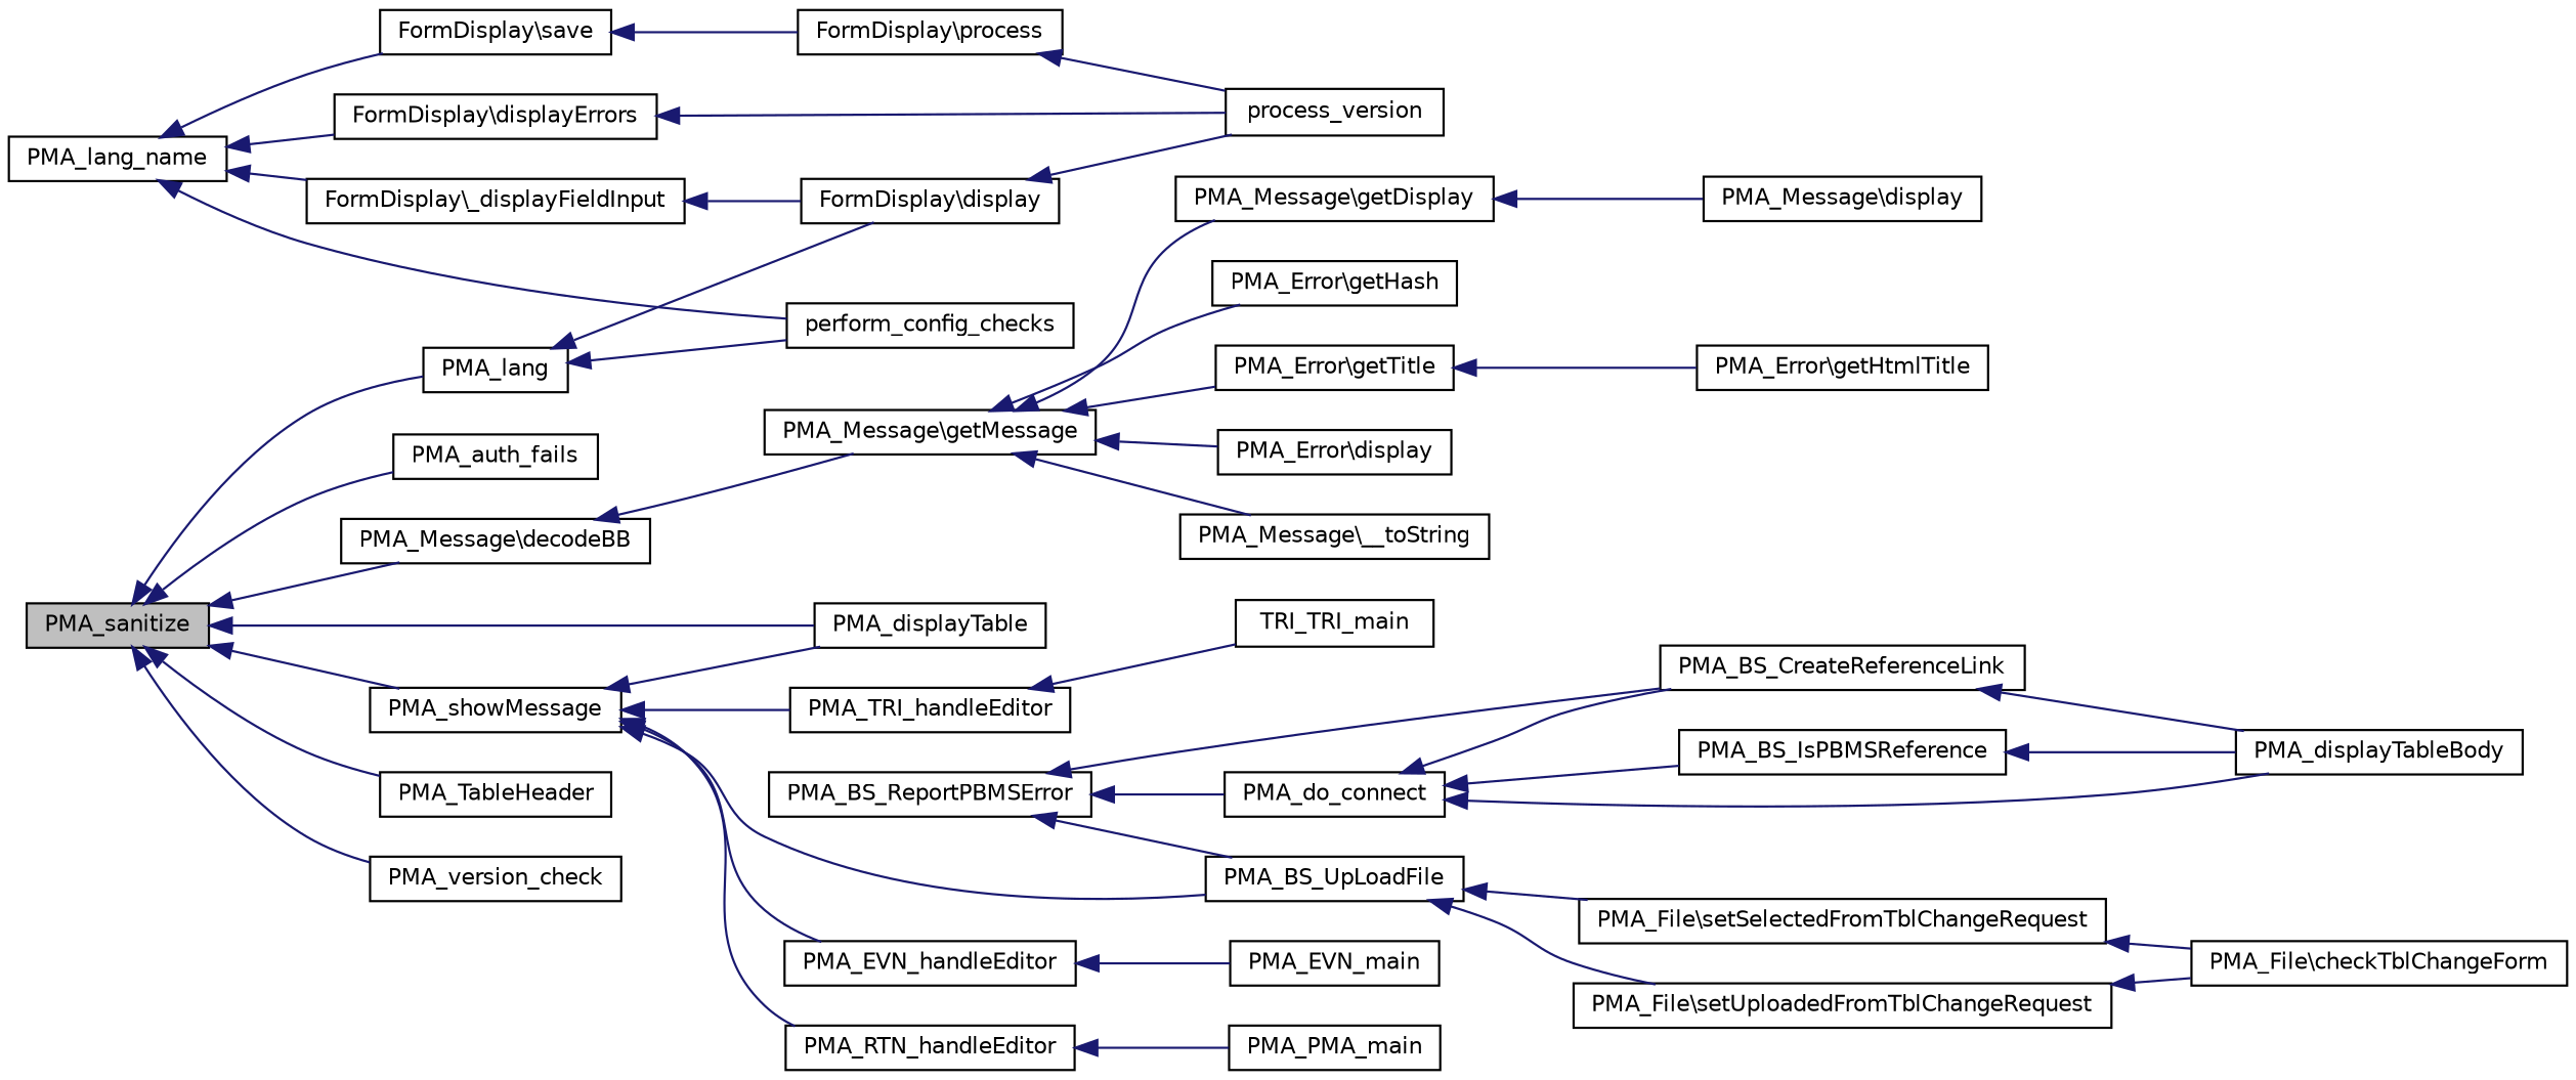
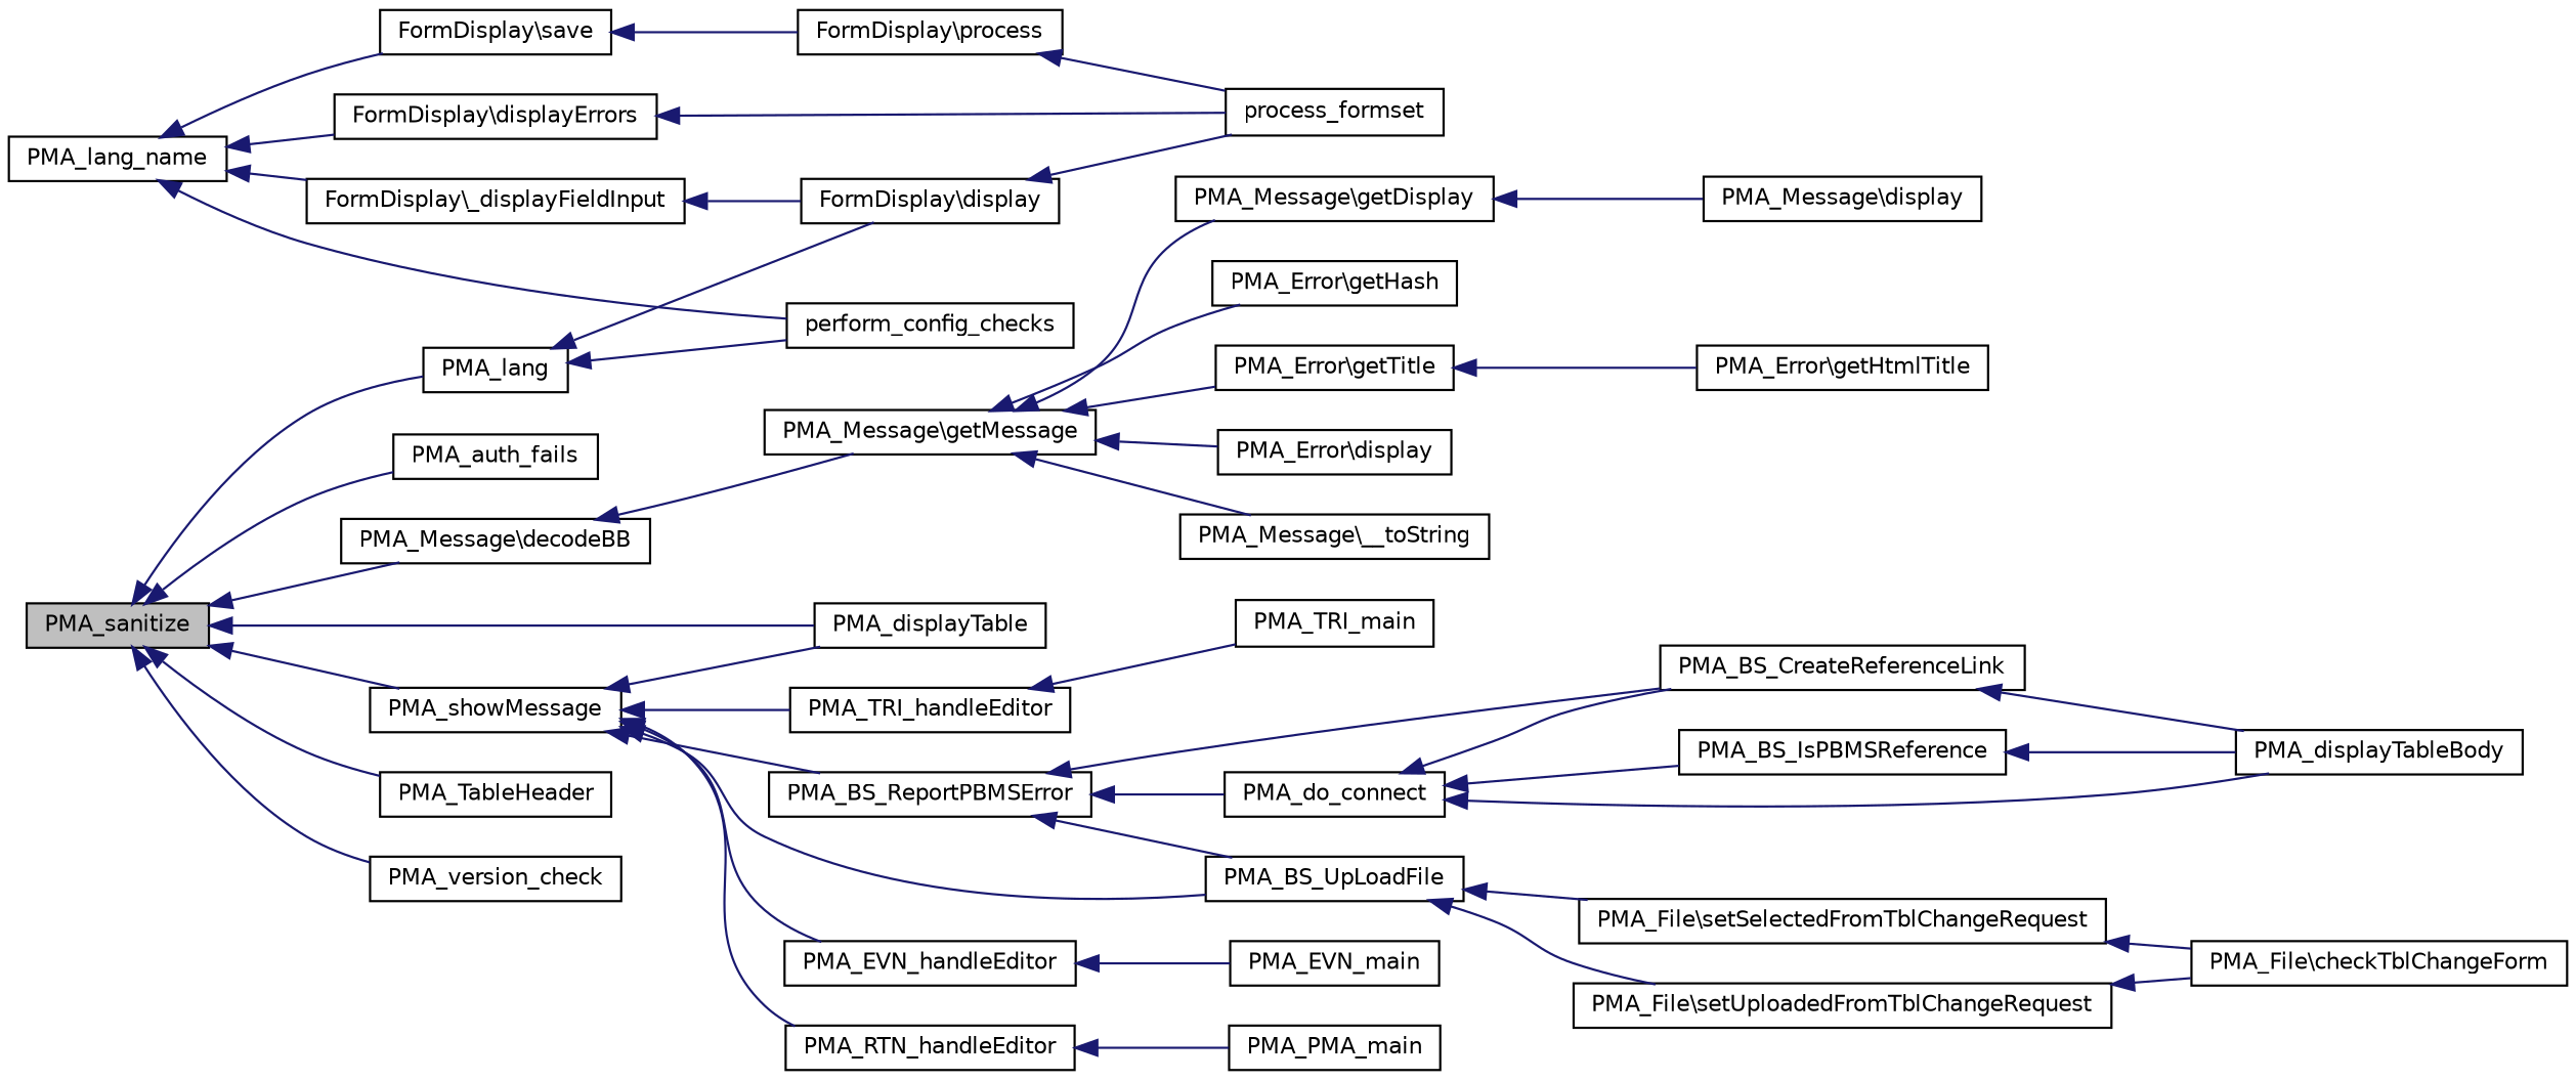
  digraph {
    rankdir=LR
    node [color=black fillcolor=white fontname=Helvetica fontsize=10 shape=record style=filled]
    edge [color=midnightblue dir=back fontname=Helvetica fontsize=10 labelfontname=Helvetica labelfontsize=10 style=solid]
    n1 [fillcolor=grey75 fontcolor=black height=0.2 label=PMA_sanitize width=0.4]
    n2 [height=0.2 label=PMA_showMessage width=0.4]
    n3 [height=0.2 label=PMA_displayTable width=0.4]
    n4 [height=0.2 label=PMA_lang width=0.4]
    n5 [height=0.2 label=PMA_TableHeader width=0.4]
    n6 [height=0.2 label=PMA_version_check width=0.4]
    n7 [height=0.2 label="PMA_Message\\decodeBB" width=0.4]
    n8 [height=0.2 label=PMA_auth_fails width=0.4]
    n9 [height=0.2 label=PMA_BS_ReportPBMSError width=0.4]
    n10 [height=0.2 label=PMA_BS_UpLoadFile width=0.4]
    n11 [height=0.2 label=PMA_EVN_handleEditor width=0.4]
    n12 [height=0.2 label=PMA_RTN_handleEditor width=0.4]
    n13 [height=0.2 label=PMA_TRI_handleEditor width=0.4]
    n14 [height=0.2 label="FormDisplay\\display" width=0.4]
    n15 [height=0.2 label=perform_config_checks width=0.4]
    n16 [height=0.2 label="PMA_Message\\getMessage" width=0.4]
    n17 [height=0.2 label=PMA_do_connect width=0.4]
    n18 [height=0.2 label=PMA_BS_CreateReferenceLink width=0.4]
    n19 [height=0.2 label="PMA_File\\setUploadedFromTblChangeRequest" width=0.4]
    n20 [height=0.2 label="PMA_File\\setSelectedFromTblChangeRequest" width=0.4]
    n21 [height=0.2 label=PMA_EVN_main width=0.4]
    n22 [height=0.2 label=PMA_PMA_main width=0.4]
-   n23 [height=0.2 label=TRI_TRI_main width=0.4]
+   n23 [height=0.2 label=PMA_TRI_main width=0.4]
    n24 [height=0.2 label=PMA_BS_IsPBMSReference width=0.4]
    n25 [height=0.2 label=PMA_displayTableBody width=0.4]
    n26 [height=0.2 label="PMA_File\\checkTblChangeForm" width=0.4]
    n27 [height=0.2 label=PMA_lang_name width=0.4]
    n28 [height=0.2 label="FormDisplay\\_displayFieldInput" width=0.4]
    n29 [height=0.2 label="FormDisplay\\displayErrors" width=0.4]
    n30 [height=0.2 label="FormDisplay\\save" width=0.4]
-   n31 [height=0.2 label=process_version width=0.4]
+   n31 [height=0.2 label=process_formset width=0.4]
    n32 [height=0.2 label="FormDisplay\\process" width=0.4]
    n33 [height=0.2 label="PMA_Error\\getHash" width=0.4]
    n34 [height=0.2 label="PMA_Error\\getTitle" width=0.4]
    n35 [height=0.2 label="PMA_Error\\display" width=0.4]
    n36 [height=0.2 label="PMA_Message\\__toString" width=0.4]
    n37 [height=0.2 label="PMA_Message\\getDisplay" width=0.4]
    n38 [height=0.2 label="PMA_Error\\getHtmlTitle" width=0.4]
    n39 [height=0.2 label="PMA_Message\\display" width=0.4]
    n1 -> n2
    n1 -> n3
    n1 -> n4
    n1 -> n5
    n1 -> n6
    n1 -> n7
    n1 -> n8
    n2 -> n3
+   n2 -> n9
    n2 -> n10
    n2 -> n11
    n2 -> n12
    n2 -> n13
    n4 -> n14
    n4 -> n15
    n7 -> n16
    n9 -> n10
    n9 -> n17
    n9 -> n18
    n10 -> n19
    n10 -> n20
    n11 -> n21
    n12 -> n22
    n13 -> n23
    n14 -> n31
    n16 -> n33
    n16 -> n34
    n16 -> n35
    n16 -> n36
    n16 -> n37
    n17 -> n18
    n17 -> n24
    n17 -> n25
    n18 -> n25
    n19 -> n26
    n20 -> n26
    n24 -> n25
    n27 -> n15
    n27 -> n28
    n27 -> n29
    n27 -> n30
    n28 -> n14
    n29 -> n31
    n30 -> n32
    n32 -> n31
    n34 -> n38
    n37 -> n39
  }
